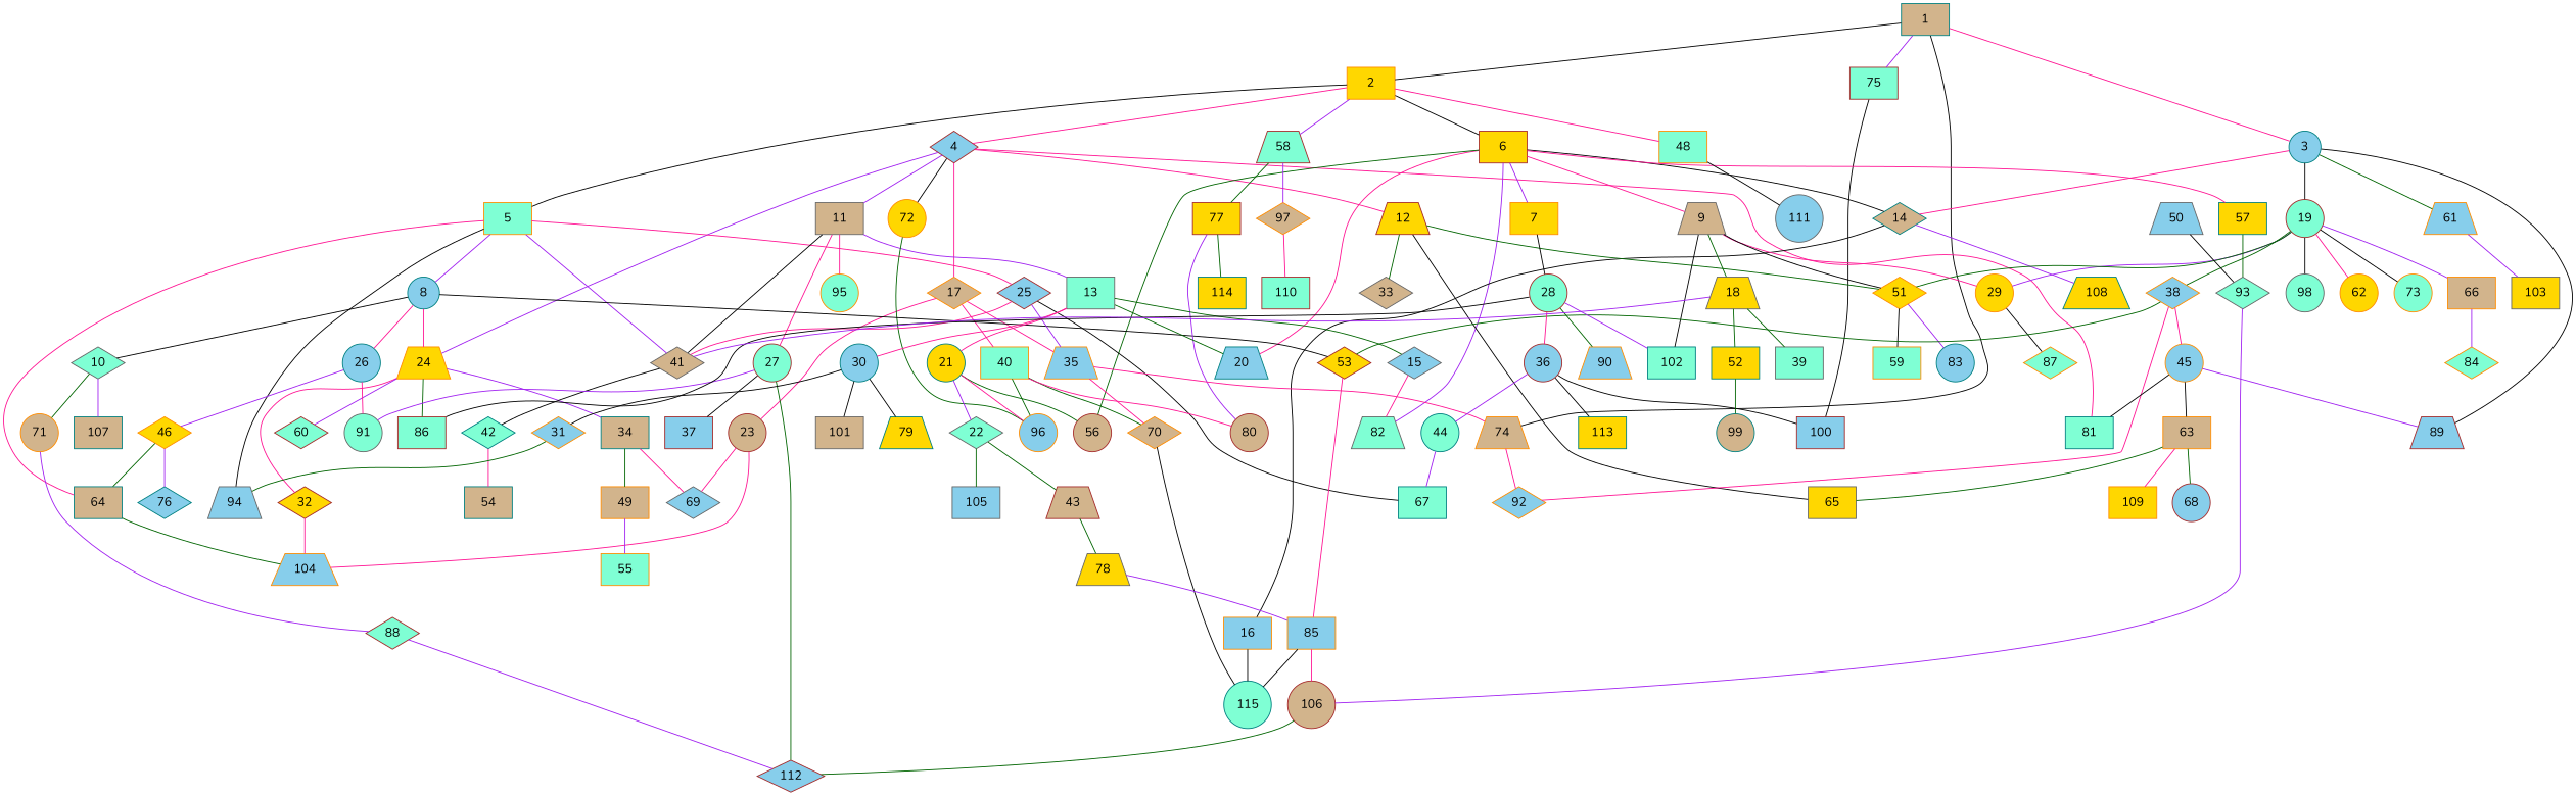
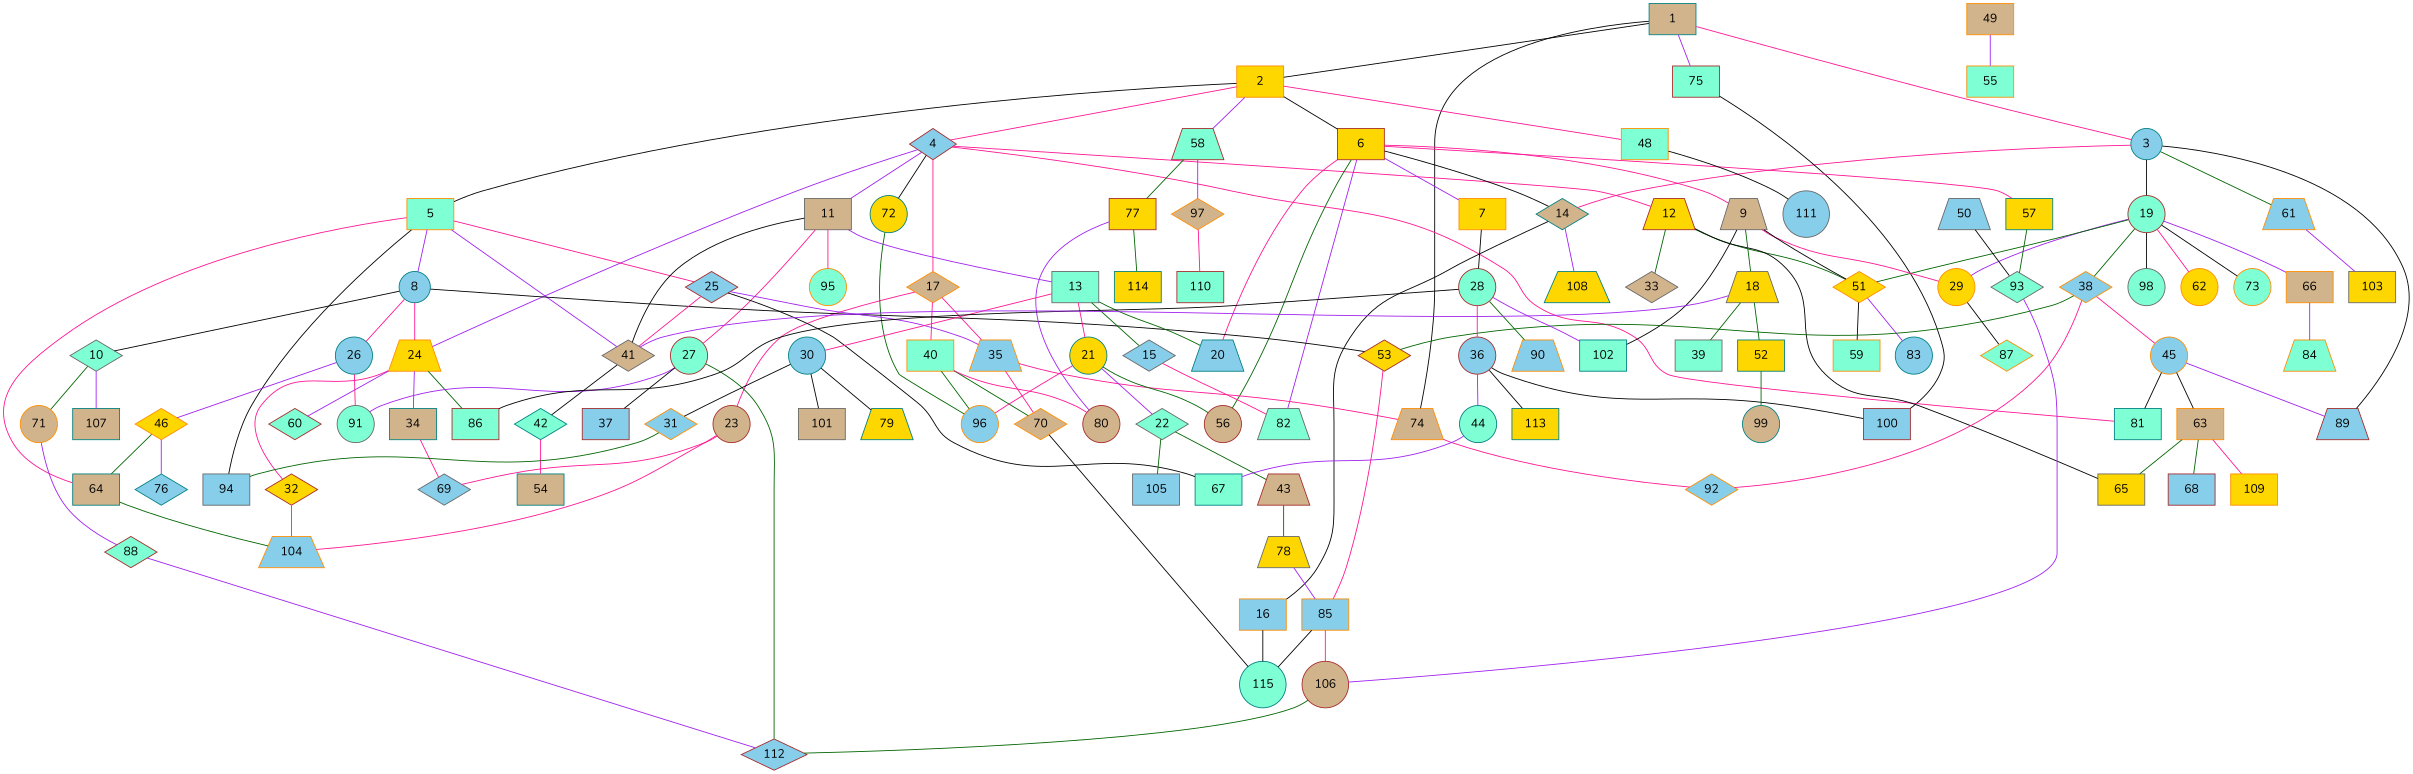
  graph {
    fontname=Nunito
    node [color=darkorange fillcolor=skyblue fontname=Nunito shape=box style=filled]
    edge [color=deeppink fontname=Nunito]
    1 [color=teal fillcolor=tan]
    2 [fillcolor=gold]
    3 [color=teal shape=circle]
    74 [fillcolor=tan shape=trapezium]
    75 [color=brown fillcolor=aquamarine]
    4 [color=brown shape=diamond]
    5 [fillcolor=aquamarine]
    6 [color=brown fillcolor=gold]
    48 [fillcolor=aquamarine]
    58 [color=brown fillcolor=aquamarine shape=trapezium]
    14 [color=teal fillcolor=tan shape=diamond]
    19 [color=brown fillcolor=aquamarine shape=circle]
    61 [shape=trapezium]
    89 [color=brown shape=trapezium]
    92 [shape=diamond]
    100 [color=brown]
    11 [color=gray40 fillcolor=tan]
    12 [color=brown fillcolor=gold shape=trapezium]
    17 [fillcolor=tan shape=diamond]
    24 [fillcolor=gold shape=trapezium]
-   72 [fillcolor=gold shape=circle]
+   72 [color=teal fillcolor=gold shape=circle]
    81 [color=teal fillcolor=aquamarine]
    8 [color=teal shape=circle]
    25 [color=brown shape=diamond]
    41 [color=gray40 fillcolor=tan shape=diamond]
    64 [color=teal fillcolor=tan]
-   94 [color=gray40 shape=trapezium]
+   94 [color=gray40]
    7 [fillcolor=gold]
    9 [color=gray40 fillcolor=tan shape=trapezium]
    20 [color=teal shape=trapezium]
    56 [color=brown fillcolor=tan shape=circle]
    57 [color=teal fillcolor=gold]
    82 [color=gray40 fillcolor=aquamarine shape=trapezium]
    111 [color=gray40 shape=circle]
    77 [color=brown fillcolor=gold]
    97 [fillcolor=tan shape=diamond]
    16
    108 [color=teal fillcolor=gold shape=trapezium]
    29 [fillcolor=gold shape=circle]
    51 [fillcolor=gold shape=diamond]
    38 [shape=diamond]
    62 [fillcolor=gold shape=circle]
    66 [fillcolor=tan]
    73 [fillcolor=aquamarine shape=circle]
    98 [color=gray40 fillcolor=aquamarine shape=circle]
    103 [color=gray40 fillcolor=gold]
    13 [color=gray40 fillcolor=aquamarine]
    27 [color=brown fillcolor=aquamarine shape=circle]
    95 [fillcolor=aquamarine shape=circle]
    33 [color=gray40 fillcolor=tan shape=diamond]
    65 [color=gray40 fillcolor=gold]
    23 [color=brown fillcolor=tan shape=circle]
    35 [shape=trapezium]
    40 [fillcolor=aquamarine]
    32 [color=brown fillcolor=gold shape=diamond]
    34 [color=teal fillcolor=tan]
    60 [color=brown fillcolor=aquamarine shape=diamond]
    86 [color=brown fillcolor=aquamarine]
    96 [shape=circle]
    10 [color=gray40 fillcolor=aquamarine shape=diamond]
    26 [color=teal shape=circle]
    53 [color=brown fillcolor=gold shape=diamond]
    67 [color=teal fillcolor=aquamarine]
    42 [color=teal fillcolor=aquamarine shape=diamond]
    104 [shape=trapezium]
    28 [color=brown fillcolor=aquamarine shape=circle]
    18 [color=gray40 fillcolor=gold shape=trapezium]
    102 [color=teal fillcolor=aquamarine]
    93 [color=gray40 fillcolor=aquamarine shape=diamond]
    36 [color=brown shape=circle]
    90 [shape=trapezium]
    71 [fillcolor=tan shape=circle]
    107 [color=teal fillcolor=tan]
    46 [fillcolor=gold shape=diamond]
    91 [color=gray40 fillcolor=aquamarine shape=circle]
    85
    39 [color=gray40 fillcolor=aquamarine]
    52 [color=teal fillcolor=gold]
    87 [fillcolor=aquamarine shape=diamond]
    59 [fillcolor=aquamarine]
    83 [color=teal shape=circle]
    88 [color=brown fillcolor=aquamarine shape=diamond]
    15 [color=gray40 shape=diamond]
    21 [color=teal fillcolor=gold shape=circle]
    30 [color=teal shape=circle]
    37 [color=brown]
    112 [color=brown shape=diamond]
    22 [color=gray40 fillcolor=aquamarine shape=diamond]
    31 [shape=diamond]
    79 [color=teal fillcolor=gold shape=trapezium]
    101 [color=gray40 fillcolor=tan]
    115 [color=teal fillcolor=aquamarine shape=circle]
    69 [color=gray40 shape=diamond]
    70 [fillcolor=tan shape=diamond]
    80 [color=brown fillcolor=tan shape=circle]
    99 [color=teal fillcolor=tan shape=circle]
    45 [shape=circle]
-   84 [fillcolor=aquamarine shape=diamond]
+   84 [fillcolor=aquamarine shape=trapezium]
    43 [color=brown fillcolor=tan shape=trapezium]
    105 [color=gray40]
    78 [color=gray40 fillcolor=gold shape=trapezium]
    49 [fillcolor=tan]
    76 [color=teal shape=diamond]
    44 [color=teal fillcolor=aquamarine shape=circle]
    113 [color=teal fillcolor=gold]
    55 [fillcolor=aquamarine]
    63 [fillcolor=tan]
    54 [color=teal fillcolor=tan]
-   68 [color=brown shape=circle]
+   68 [color=brown]
    109 [fillcolor=gold]
    50 [color=gray40 shape=trapezium]
    106 [color=brown fillcolor=tan shape=circle]
    114 [color=teal fillcolor=gold]
    110 [color=brown fillcolor=aquamarine]
    1 -- 2 [color=black]
    1 -- 3
    1 -- 74 [color=black]
    1 -- 75 [color=purple]
    2 -- 4
    2 -- 5 [color=black]
    2 -- 6 [color=black]
    2 -- 48
    2 -- 58 [color=purple]
    3 -- 14
    3 -- 19 [color=black]
    3 -- 61 [color=darkgreen]
    3 -- 89 [color=black]
    74 -- 92
    75 -- 100 [color=black]
    4 -- 11 [color=purple]
    4 -- 12
    4 -- 17
    4 -- 24 [color=purple]
    4 -- 72 [color=black]
    4 -- 81
    5 -- 8 [color=purple]
    5 -- 25
    5 -- 41 [color=purple]
    5 -- 64
    5 -- 94 [color=black]
    6 -- 14 [color=black]
    6 -- 7 [color=purple]
    6 -- 9
    6 -- 20
    6 -- 56 [color=darkgreen]
    6 -- 57
    6 -- 82 [color=purple]
    48 -- 111 [color=black]
    58 -- 77 [color=darkgreen]
    58 -- 97 [color=purple]
    14 -- 16 [color=black]
    14 -- 108 [color=purple]
    19 -- 29 [color=purple]
    19 -- 51 [color=darkgreen]
    19 -- 38 [color=darkgreen]
    19 -- 62
    19 -- 66 [color=purple]
    19 -- 73 [color=black]
    19 -- 98 [color=black]
    61 -- 103 [color=purple]
    11 -- 41 [color=black]
    11 -- 13 [color=purple]
    11 -- 27
    11 -- 95
    12 -- 51 [color=darkgreen]
    12 -- 33 [color=darkgreen]
    12 -- 65 [color=black]
    17 -- 23
    17 -- 35
    17 -- 40
    24 -- 32
    24 -- 34 [color=purple]
    24 -- 60 [color=purple]
    24 -- 86 [color=darkgreen]
    72 -- 96 [color=darkgreen]
    8 -- 24
    8 -- 10 [color=black]
    8 -- 26
    8 -- 53 [color=black]
    25 -- 41
    25 -- 35 [color=purple]
    25 -- 67 [color=black]
    41 -- 42 [color=black]
    64 -- 104 [color=darkgreen]
    7 -- 28 [color=black]
    9 -- 29
    9 -- 51 [color=black]
    9 -- 18 [color=darkgreen]
    9 -- 102 [color=black]
    57 -- 93 [color=darkgreen]
    77 -- 80 [color=purple]
    77 -- 114 [color=darkgreen]
    97 -- 110
    16 -- 115 [color=black]
    29 -- 87 [color=black]
    51 -- 59 [color=black]
    51 -- 83 [color=purple]
    38 -- 92
    38 -- 53 [color=darkgreen]
    38 -- 45
    66 -- 84 [color=purple]
    13 -- 20 [color=darkgreen]
    13 -- 15 [color=darkgreen]
    13 -- 21
    13 -- 30
    27 -- 91 [color=purple]
    27 -- 37 [color=black]
    27 -- 112 [color=darkgreen]
    23 -- 104
    23 -- 69
    35 -- 74
    35 -- 70
    40 -- 96 [color=darkgreen]
    40 -- 70 [color=darkgreen]
    40 -- 80
    32 -- 104
    34 -- 69
-   34 -- 49 [color=darkgreen]
    10 -- 71 [color=darkgreen]
    10 -- 107 [color=purple]
    26 -- 46 [color=purple]
    26 -- 91
    53 -- 85
    42 -- 54
    28 -- 86 [color=black]
    28 -- 102 [color=purple]
    28 -- 36
    28 -- 90 [color=darkgreen]
    18 -- 41 [color=purple]
    18 -- 39 [color=darkgreen]
    18 -- 52 [color=darkgreen]
    93 -- 106 [color=purple]
    36 -- 100 [color=black]
    36 -- 44 [color=purple]
    36 -- 113 [color=black]
    71 -- 88 [color=purple]
    46 -- 64 [color=darkgreen]
    46 -- 76 [color=purple]
    85 -- 115 [color=black]
    85 -- 106
    52 -- 99 [color=darkgreen]
    88 -- 112 [color=purple]
    15 -- 82
    21 -- 56 [color=darkgreen]
    21 -- 96
    21 -- 22 [color=purple]
    30 -- 31 [color=black]
    30 -- 79 [color=black]
    30 -- 101 [color=black]
    22 -- 43 [color=darkgreen]
    22 -- 105 [color=darkgreen]
    31 -- 94 [color=darkgreen]
    70 -- 115 [color=black]
    45 -- 89 [color=purple]
    45 -- 81 [color=black]
    45 -- 63 [color=black]
    43 -- 78 [color=darkgreen]
    78 -- 85 [color=purple]
    49 -- 55 [color=purple]
    44 -- 67 [color=purple]
    63 -- 65 [color=darkgreen]
    63 -- 68 [color=darkgreen]
    63 -- 109
    50 -- 93 [color=black]
    106 -- 112 [color=darkgreen]
  }
